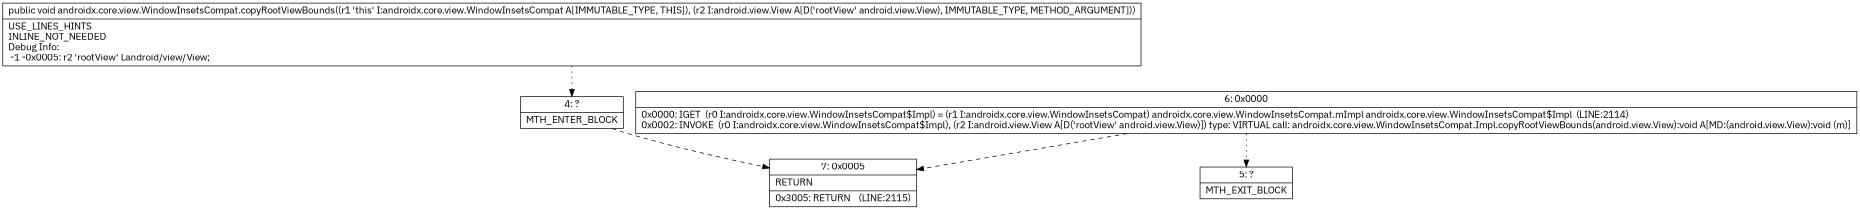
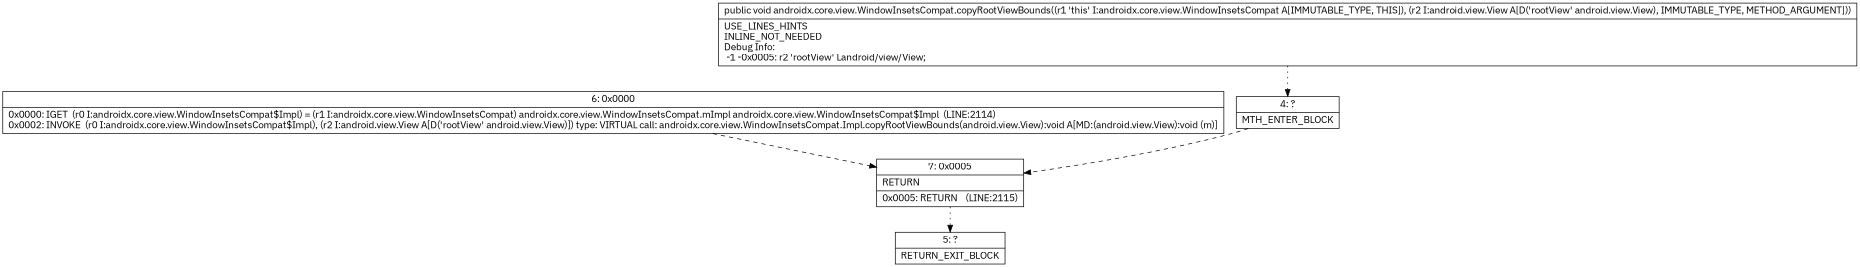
  digraph {
    fontname="IBM Plex Sans"
    node [fontname="IBM Plex Sans" shape=record]
    edge [fontname="IBM Plex Sans" style=dashed]
    n1 [label="{4\:\ ?|MTH_ENTER_BLOCK\l}"]
-   n2 [label="{7\:\ 0x0005|RETURN\l|0x3005: RETURN    (LINE:2115)\l}"]
+   n2 [label="{7\:\ 0x0005|RETURN\l|0x0005: RETURN    (LINE:2115)\l}"]
    n3 [label="{6\:\ 0x0000|0x0000: IGET  (r0 I:androidx.core.view.WindowInsetsCompat$Impl) = (r1 I:androidx.core.view.WindowInsetsCompat) androidx.core.view.WindowInsetsCompat.mImpl androidx.core.view.WindowInsetsCompat$Impl  (LINE:2114)\l0x0002: INVOKE  (r0 I:androidx.core.view.WindowInsetsCompat$Impl), (r2 I:android.view.View A[D('rootView' android.view.View)]) type: VIRTUAL call: androidx.core.view.WindowInsetsCompat.Impl.copyRootViewBounds(android.view.View):void A[MD:(android.view.View):void (m)]\l}"]
-   n4 [label="{5\:\ ?|MTH_EXIT_BLOCK\l}"]
+   n4 [label="{5\:\ ?|RETURN_EXIT_BLOCK\l}"]
    n5 [label="{public void androidx.core.view.WindowInsetsCompat.copyRootViewBounds((r1 'this' I:androidx.core.view.WindowInsetsCompat A[IMMUTABLE_TYPE, THIS]), (r2 I:android.view.View A[D('rootView' android.view.View), IMMUTABLE_TYPE, METHOD_ARGUMENT]))  | USE_LINES_HINTS\lINLINE_NOT_NEEDED\lDebug Info:\l  \-1 \-0x0005: r2 'rootView' Landroid\/view\/View;\l}"]
    n1 -> n2
-   n3 -> n4 [style=dotted]
+   n2 -> n4 [style=dotted]
    n3 -> n2
    n5 -> n1 [style=dotted]
  }
